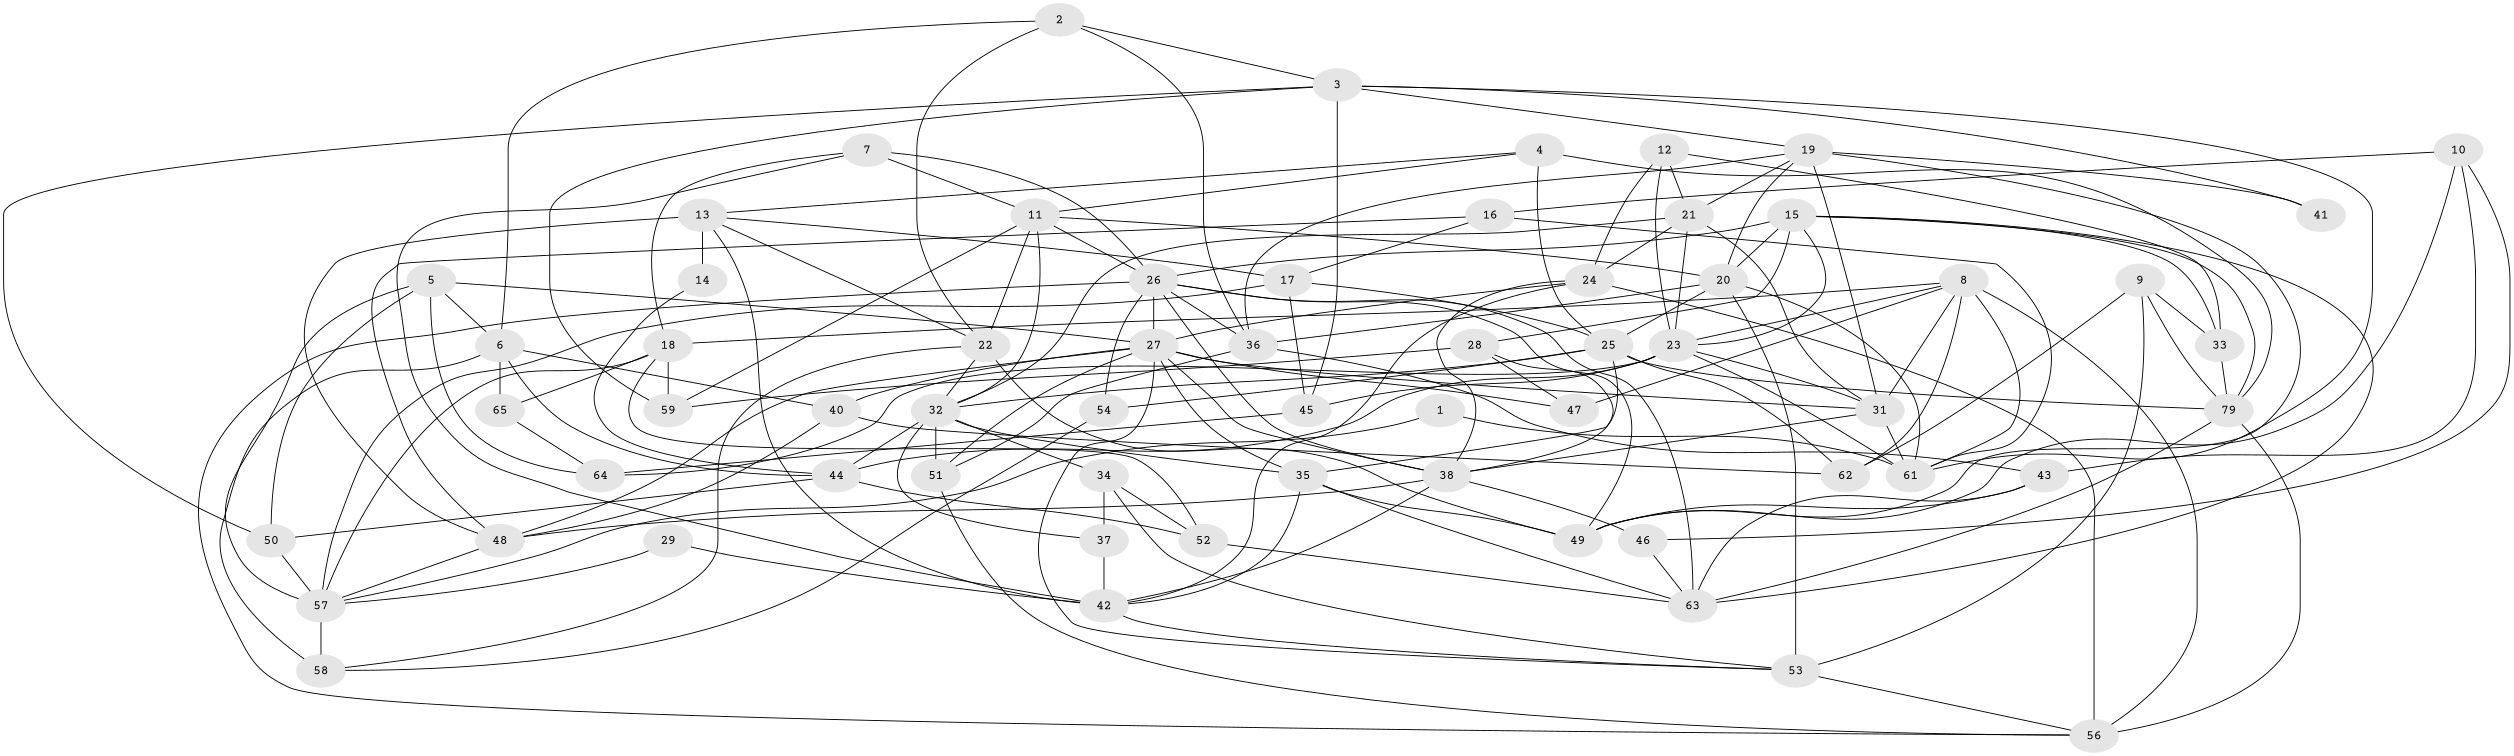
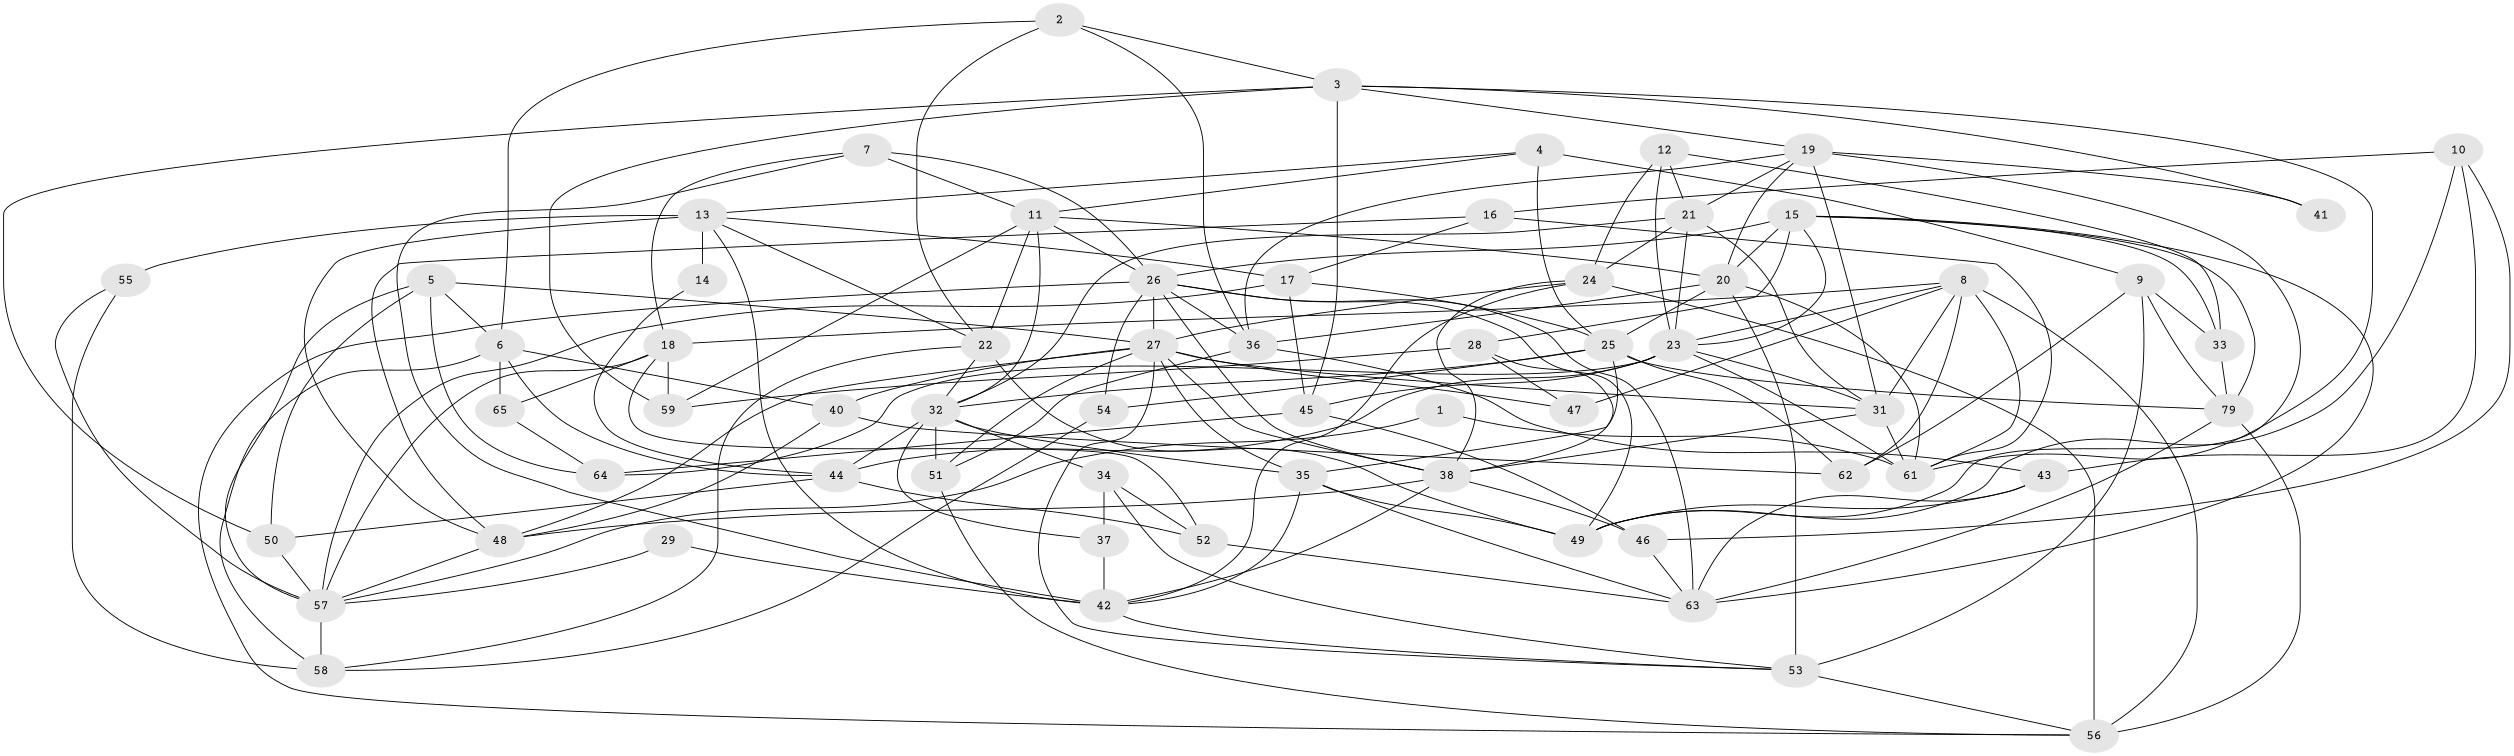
  graph {
    fontname="Courier Prime"
    node [color=gray90 fontname="Courier Prime" style=filled]
    edge [fontname="Courier Prime" weight=1.0]
    1
    57
    61
    58
    2
    3
    6
    22
    36
    19
    41
    45
    50
    59
    40
    44
    n17 [label=65]
    49
    32
    43
    51
    31
    20
    21
    64
    46
    4
    11
    13
    25
    n31 [label=79]
    26
    42
    14
    17
    48
+   55
    62
    35
    54
    56
    63
    5
    27
    47
    53
    38
    52
    7
    18
    8
    23
    9
    33
    10
    16
    34
    37
    12
    24
    15
    28
    29
    1 -- 57
    1 -- 61
    57 -- 58
    2 -- 3
    2 -- 6
    2 -- 22
    2 -- 36
    3 -- 61
    3 -- 19
    3 -- 41
    3 -- 45
    3 -- 50
    3 -- 59
    6 -- 58
    6 -- 40
    6 -- 44
    6 -- n17 [weight=2.0]
    22 -- 58
    22 -- 49 [weight=2.0]
    22 -- 32
    36 -- 43
    36 -- 51
    19 -- 36
    19 -- 41 [weight=2.0]
    19 -- 49
    19 -- 31
    19 -- 20
    19 -- 21
    45 -- 64
+   45 -- 46
    50 -- 57
    40 -- 48
    40 -- 62
    44 -- 50
    44 -- 52
    n17 -- 64
    32 -- 44
    32 -- 51
    32 -- 35
    32 -- 34
    32 -- 37
    43 -- 49
    43 -- 63
    51 -- 56
    31 -- 61
    31 -- 38
    20 -- 61
    20 -- 36
    20 -- 25
    20 -- 53 [weight=2.0]
    21 -- 32
    21 -- 31
    21 -- 23
    21 -- 24
    46 -- 63
    4 -- 11
    4 -- 13
    4 -- 25
-   4 -- n31
+   4 -- 9
    11 -- 22
    11 -- 59
    11 -- 32
    11 -- 20
    11 -- 26
    13 -- 22
    13 -- 42
    13 -- 14
    13 -- 17
    13 -- 48
+   13 -- 55 [weight=3.0]
    25 -- 32
    25 -- n31
    25 -- 62
    25 -- 35
    25 -- 54
    n31 -- 56
    n31 -- 63
    26 -- 36
    26 -- 49
    26 -- 54
    26 -- 56
    26 -- 63
    26 -- 27
    26 -- 38
    42 -- 53
    14 -- 44
    17 -- 57 [weight=2.0]
    17 -- 45
    17 -- 25
    48 -- 57
+   55 -- 57
+   55 -- 58
    35 -- 49
    35 -- 42
    35 -- 63
    54 -- 58
    5 -- 57
    5 -- 6
    5 -- 50
    5 -- 64
    5 -- 27
    27 -- 40
    27 -- 51
    27 -- 31
    27 -- 48
    27 -- 35
    27 -- 47
    27 -- 53
    27 -- 38
    53 -- 56
    38 -- 46
    38 -- 42
    38 -- 48
    52 -- 63
    7 -- 11
    7 -- 26 [weight=2.0]
    7 -- 42
    7 -- 18
    18 -- 57
    18 -- 59
    18 -- n17
    18 -- 52
    8 -- 61
    8 -- 31
    8 -- 62 [weight=2.0]
    8 -- 56 [weight=2.0]
    8 -- 47
    8 -- 18
    8 -- 23
    23 -- 61
    23 -- 45
    23 -- 44
    23 -- 31
    23 -- 64
    9 -- n31 [weight=2.0]
    9 -- 62
    9 -- 53
    9 -- 33
    33 -- n31
    10 -- 49
    10 -- 43
    10 -- 46
    10 -- 16
    16 -- 61 [weight=2.0]
    16 -- 17
    16 -- 48
    34 -- 53
    34 -- 52
    34 -- 37
    37 -- 42
    12 -- 21
    12 -- 23
    12 -- 33
    12 -- 24
    24 -- 42
    24 -- 56
    24 -- 27
    24 -- 38
    15 -- 20
    15 -- n31
    15 -- 26
    15 -- 63
    15 -- 23
    15 -- 33
    15 -- 28
    28 -- 59
    28 -- 47
    28 -- 38
    29 -- 57
    29 -- 42
  }
